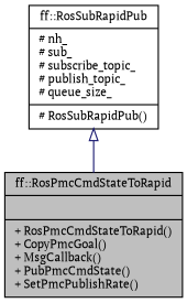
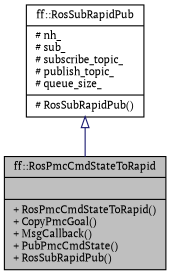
  digraph {
    fontname="PT Serif"
    node [color=black fontname="PT Serif" fontsize=10 shape=record style=filled]
-   n1 [fillcolor=grey75 fontcolor=black height=0.2 label="{ff::RosPmcCmdStateToRapid\n||+ RosPmcCmdStateToRapid()\l+ CopyPmcGoal()\l+ MsgCallback()\l+ PubPmcCmdState()\l+ SetPmcPublishRate()\l}" width=0.4]
+   n1 [fillcolor=grey75 fontcolor=black height=0.2 label="{ff::RosPmcCmdStateToRapid\n||+ RosPmcCmdStateToRapid()\l+ CopyPmcGoal()\l+ MsgCallback()\l+ PubPmcCmdState()\l+ RosSubRapidPub()\l}" width=0.4]
    n2 [fillcolor=white height=0.2 label="{ff::RosSubRapidPub\n|# nh_\l# sub_\l# subscribe_topic_\l# publish_topic_\l# queue_size_\l|# RosSubRapidPub()\l}" width=0.4]
    n2 -> n1 [arrowtail=onormal color=midnightblue dir=back fontname="PT Serif" fontsize=10 labelfontname=Helvetica labelfontsize=10 style=solid]
  }
